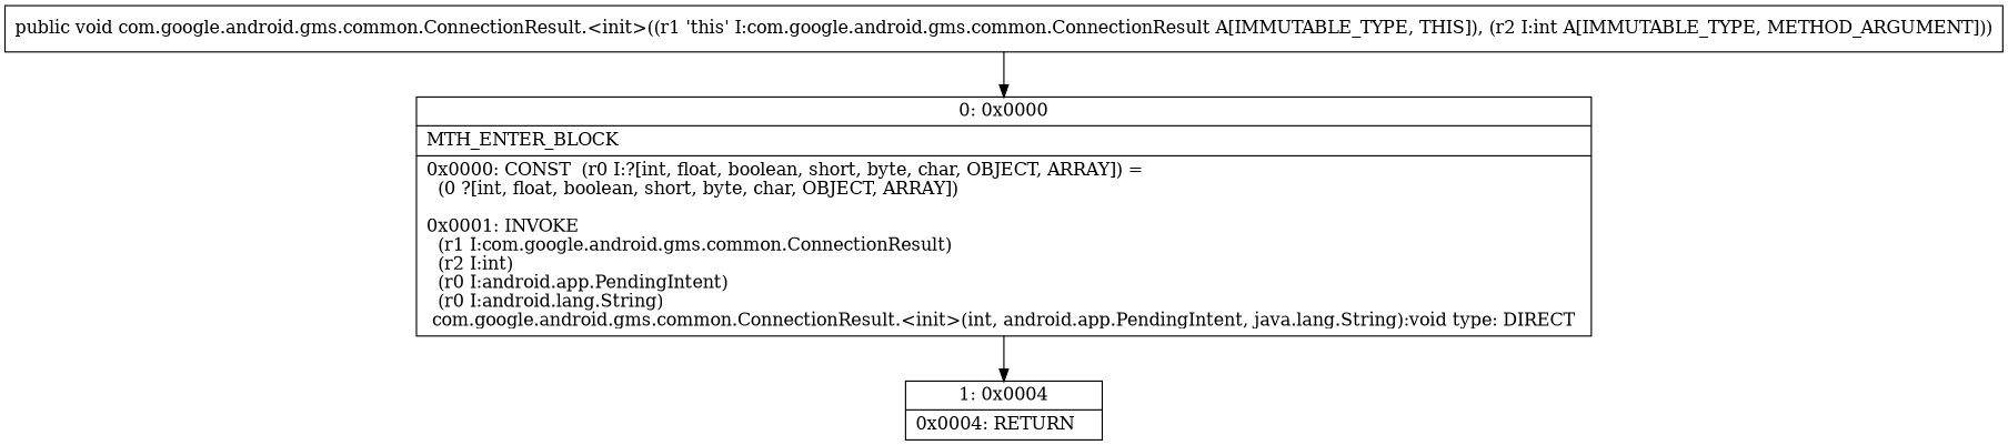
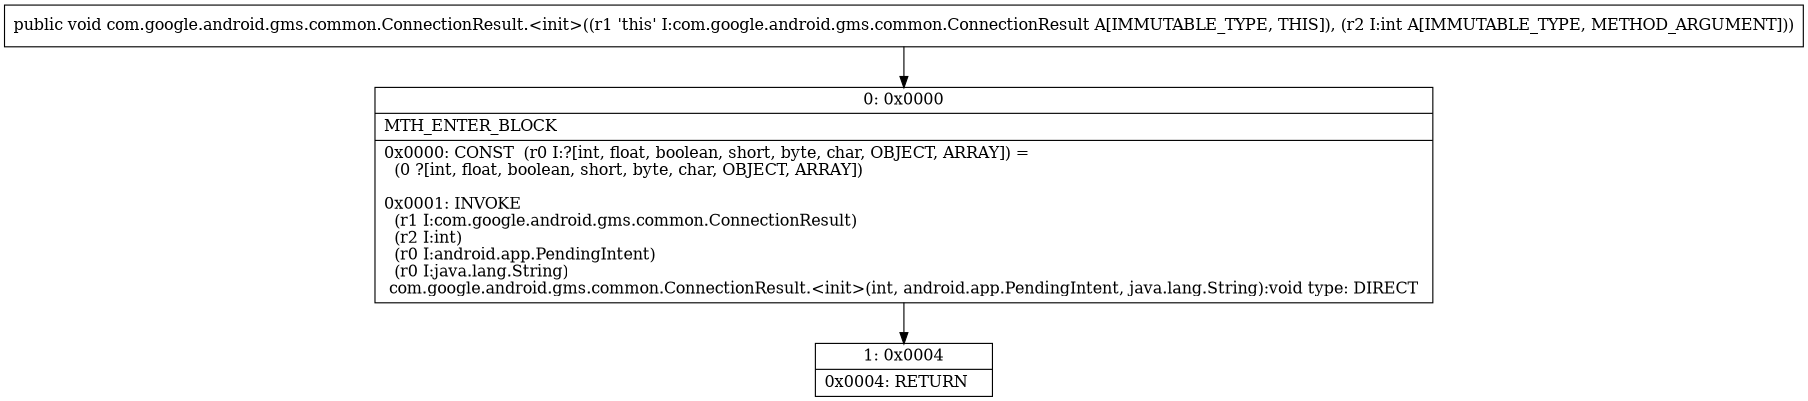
  digraph {
    node [shape=record]
-   n1 [label="{0\:\ 0x0000|MTH_ENTER_BLOCK\l|0x0000: CONST  (r0 I:?[int, float, boolean, short, byte, char, OBJECT, ARRAY]) = \l  (0 ?[int, float, boolean, short, byte, char, OBJECT, ARRAY])\l \l0x0001: INVOKE  \l  (r1 I:com.google.android.gms.common.ConnectionResult)\l  (r2 I:int)\l  (r0 I:android.app.PendingIntent)\l  (r0 I:android.lang.String)\l com.google.android.gms.common.ConnectionResult.\<init\>(int, android.app.PendingIntent, java.lang.String):void type: DIRECT \l}"]
+   n1 [label="{0\:\ 0x0000|MTH_ENTER_BLOCK\l|0x0000: CONST  (r0 I:?[int, float, boolean, short, byte, char, OBJECT, ARRAY]) = \l  (0 ?[int, float, boolean, short, byte, char, OBJECT, ARRAY])\l \l0x0001: INVOKE  \l  (r1 I:com.google.android.gms.common.ConnectionResult)\l  (r2 I:int)\l  (r0 I:android.app.PendingIntent)\l  (r0 I:java.lang.String)\l com.google.android.gms.common.ConnectionResult.\<init\>(int, android.app.PendingIntent, java.lang.String):void type: DIRECT \l}"]
    n2 [label="{1\:\ 0x0004|0x0004: RETURN   \l}"]
    n3 [label="{public void com.google.android.gms.common.ConnectionResult.\<init\>((r1 'this' I:com.google.android.gms.common.ConnectionResult A[IMMUTABLE_TYPE, THIS]), (r2 I:int A[IMMUTABLE_TYPE, METHOD_ARGUMENT])) }"]
    n1 -> n2
    n3 -> n1
  }
